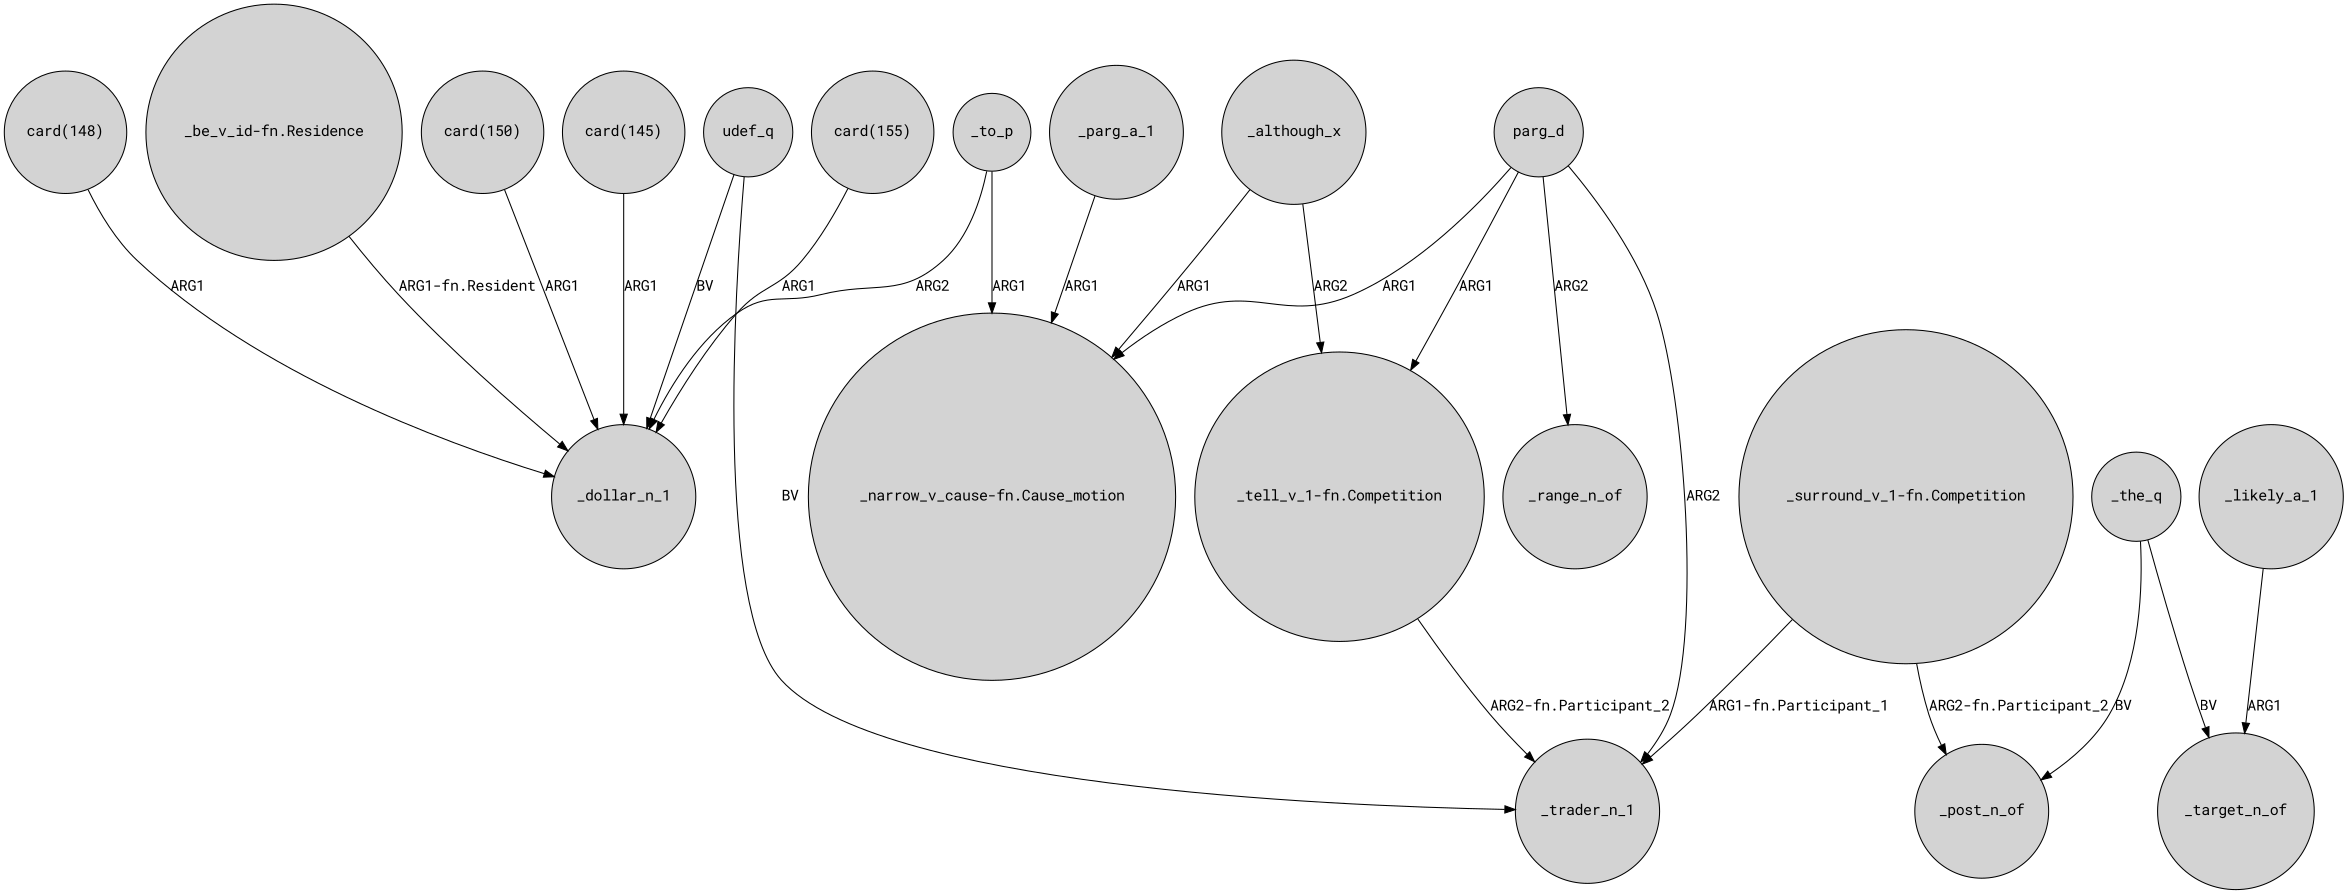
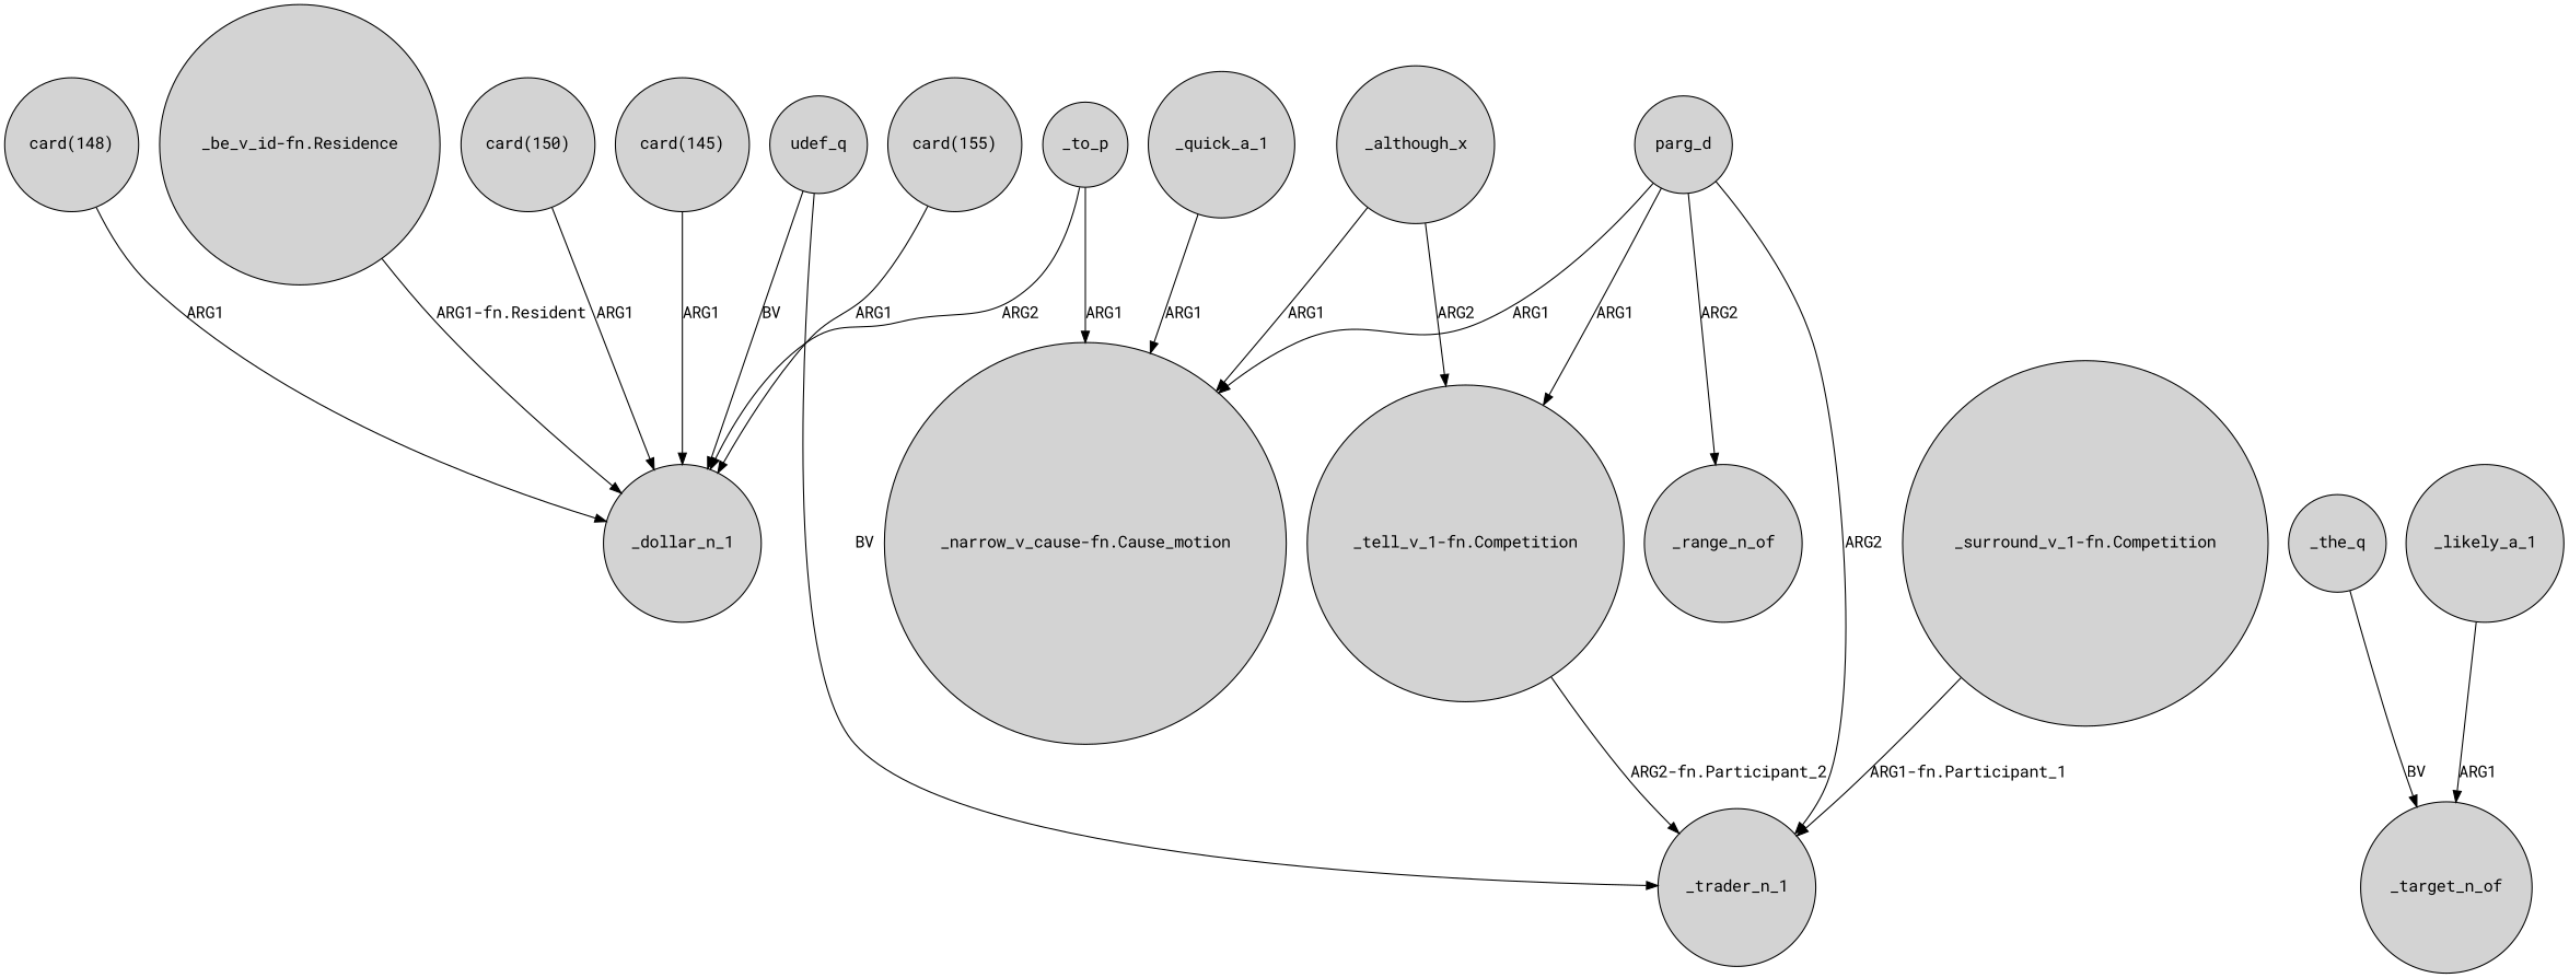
  digraph {
    fontname="Roboto Mono"
    node [fontname="Roboto Mono" shape=circle style=filled]
    edge [fontname="Roboto Mono"]
    "_be_v_id-fn.Residence"
    _dollar_n_1
    "card(145)"
    parg_d
    "_tell_v_1-fn.Competition"
    "_narrow_v_cause-fn.Cause_motion"
    _range_n_of
    _trader_n_1
    _although_x
    "card(150)"
    "card(155)"
    _to_p
    "_surround_v_1-fn.Competition"
-   _post_n_of
    udef_q
    "card(148)"
    _the_q
    _target_n_of
-   _quick_a_1 [label=_parg_a_1]
+   _quick_a_1
    _likely_a_1
    "_be_v_id-fn.Residence" -> _dollar_n_1 [label="ARG1-fn.Resident"]
    "card(145)" -> _dollar_n_1 [label=ARG1]
    parg_d -> "_tell_v_1-fn.Competition" [label=ARG1]
    parg_d -> "_narrow_v_cause-fn.Cause_motion" [label=ARG1]
    parg_d -> _range_n_of [label=ARG2]
    parg_d -> _trader_n_1 [label=ARG2]
    "_tell_v_1-fn.Competition" -> _trader_n_1 [label="ARG2-fn.Participant_2"]
    _although_x -> "_tell_v_1-fn.Competition" [label=ARG2]
    _although_x -> "_narrow_v_cause-fn.Cause_motion" [label=ARG1]
    "card(150)" -> _dollar_n_1 [label=ARG1]
    "card(155)" -> _dollar_n_1 [label=ARG1]
    _to_p -> _dollar_n_1 [label=ARG2]
    _to_p -> "_narrow_v_cause-fn.Cause_motion" [label=ARG1]
    "_surround_v_1-fn.Competition" -> _trader_n_1 [label="ARG1-fn.Participant_1"]
-   "_surround_v_1-fn.Competition" -> _post_n_of [label="ARG2-fn.Participant_2"]
    udef_q -> _dollar_n_1 [label=BV]
    udef_q -> _trader_n_1 [label=BV]
    "card(148)" -> _dollar_n_1 [label=ARG1]
-   _the_q -> _post_n_of [label=BV]
    _the_q -> _target_n_of [label=BV]
    _quick_a_1 -> "_narrow_v_cause-fn.Cause_motion" [label=ARG1]
    _likely_a_1 -> _target_n_of [label=ARG1]
  }
